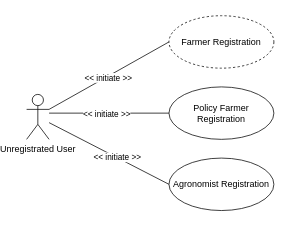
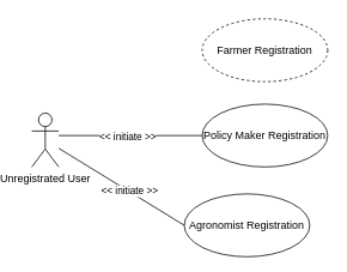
  <mxCell id="0" />
  <mxCell id="1" parent="0" />
- <mxCell id="2" style="rounded=0;orthogonalLoop=1;jettySize=auto;html=1;exitX=1;exitY=0.333;exitDx=0;exitDy=0;exitPerimeter=0;entryX=0;entryY=0.5;entryDx=0;entryDy=0;endArrow=none;endFill=0;" parent="1" source="8" target="9" edge="1"><mxGeometry relative="1" as="geometry" /></mxCell>
- <mxCell id="3" value="&amp;lt;&amp;lt; initiate &amp;gt;&amp;gt;" style="edgeLabel;html=1;align=center;verticalAlign=middle;resizable=0;points=[];" parent="2" vertex="1" connectable="0"><mxGeometry x="-0.03" y="-1" relative="1" as="geometry"><mxPoint as="offset" /></mxGeometry></mxCell>
  <mxCell id="4" style="edgeStyle=none;rounded=0;orthogonalLoop=1;jettySize=auto;html=1;entryX=0;entryY=0.5;entryDx=0;entryDy=0;endArrow=none;endFill=0;" parent="1" target="10" edge="1"><mxGeometry relative="1" as="geometry"><mxPoint x="50" y="150" as="sourcePoint" /></mxGeometry></mxCell>
  <mxCell id="5" value="&amp;lt;&amp;lt; initiate &amp;gt;&amp;gt;" style="edgeLabel;html=1;align=center;verticalAlign=middle;resizable=0;points=[];" parent="4" vertex="1" connectable="0"><mxGeometry x="-0.049" y="-1" relative="1" as="geometry"><mxPoint as="offset" /></mxGeometry></mxCell>
  <mxCell id="6" style="edgeStyle=none;rounded=0;orthogonalLoop=1;jettySize=auto;html=1;entryX=0;entryY=0.5;entryDx=0;entryDy=0;endArrow=none;endFill=0;" parent="1" source="8" target="11" edge="1"><mxGeometry relative="1" as="geometry" /></mxCell>
  <mxCell id="7" value="&amp;lt;&amp;lt; initiate &amp;gt;&amp;gt;" style="edgeLabel;html=1;align=center;verticalAlign=middle;resizable=0;points=[];" parent="6" vertex="1" connectable="0"><mxGeometry x="0.118" y="1" relative="1" as="geometry"><mxPoint as="offset" /></mxGeometry></mxCell>
  <mxCell id="8" value="Unregistrated User" style="shape=umlActor;verticalLabelPosition=bottom;verticalAlign=top;html=1;" parent="1" vertex="1"><mxGeometry x="20" y="125" width="30" height="60" as="geometry" /></mxCell>
  <mxCell id="9" value="Farmer Registration" style="ellipse;whiteSpace=wrap;html=1;dashed=1;" parent="1" vertex="1"><mxGeometry x="210" y="20" width="140" height="70" as="geometry" /></mxCell>
- <mxCell id="10" value="Policy Farmer Registration" style="ellipse;whiteSpace=wrap;html=1;" parent="1" vertex="1"><mxGeometry x="210" y="115" width="140" height="70" as="geometry" /></mxCell>
- <mxCell id="11" value="Agronomist Registration" style="ellipse;whiteSpace=wrap;html=1;" parent="1" vertex="1"><mxGeometry x="210" y="210" width="140" height="70" as="geometry" /></mxCell>
+ <mxCell id="10" value="Policy Maker Registration" style="ellipse;whiteSpace=wrap;html=1;" parent="1" vertex="1"><mxGeometry x="210" y="115" width="140" height="70" as="geometry" /></mxCell>
+ <mxCell id="11" value="Agronomist Registration" style="ellipse;whiteSpace=wrap;html=1;" parent="1" vertex="1"><mxGeometry x="190" y="215" width="140" height="70" as="geometry" /></mxCell>
